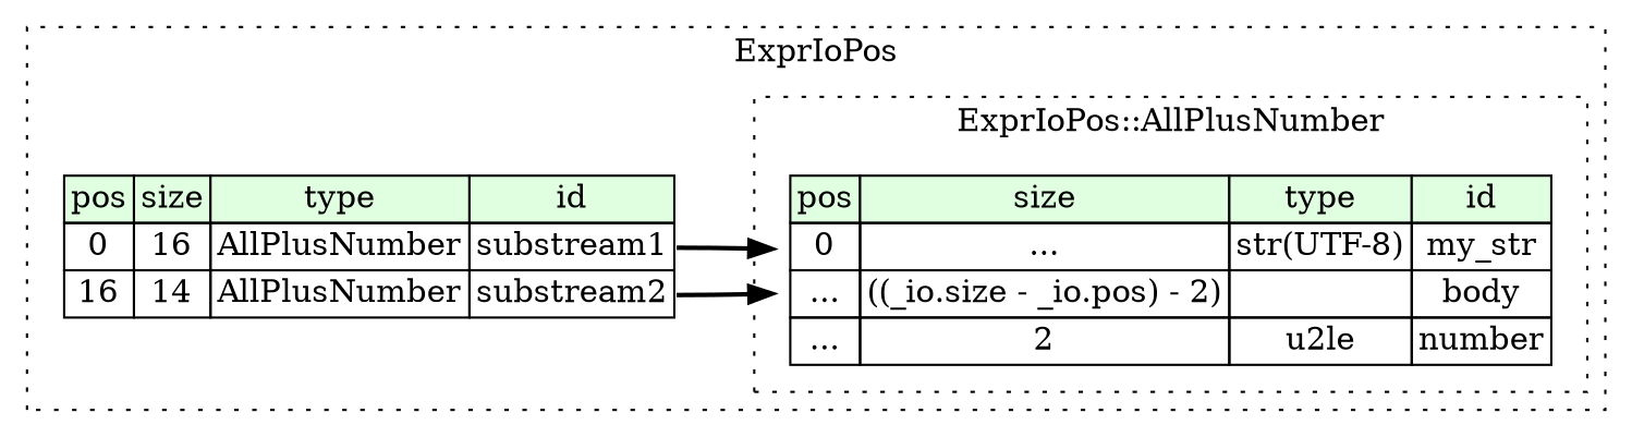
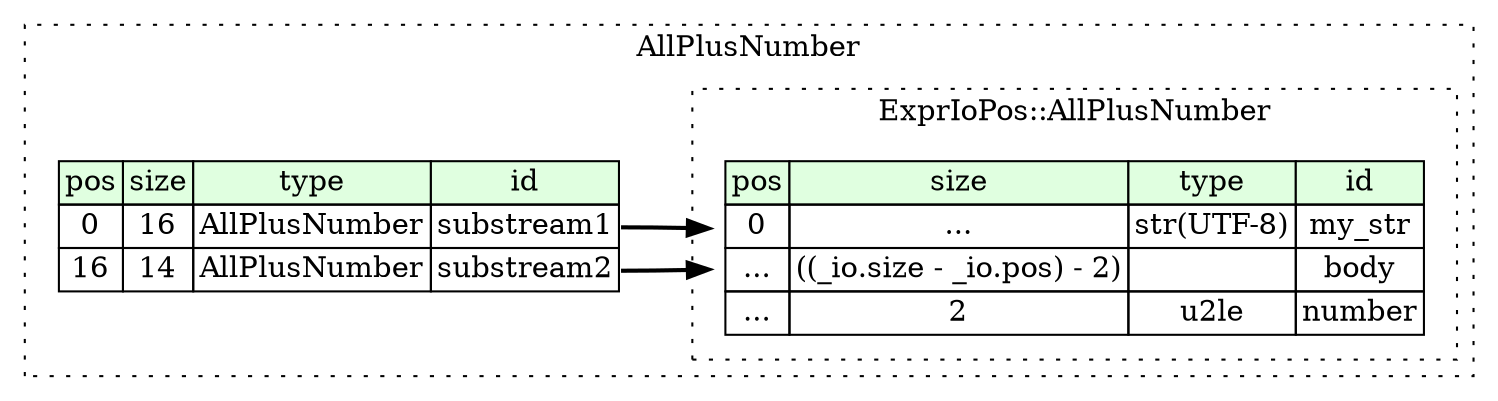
  digraph {
    rankdir=LR
    node [shape=plaintext]
    edge [style=bold]
    n1 [label=<<TABLE BORDER="0" CELLBORDER="1" CELLSPACING="0"> 				<TR><TD BGCOLOR="#E0FFE0">pos</TD><TD BGCOLOR="#E0FFE0">size</TD><TD BGCOLOR="#E0FFE0">type</TD><TD BGCOLOR="#E0FFE0">id</TD></TR> 				<TR><TD PORT="my_str_pos">0</TD><TD PORT="my_str_size">...</TD><TD>str(UTF-8)</TD><TD PORT="my_str_type">my_str</TD></TR> 				<TR><TD PORT="body_pos">...</TD><TD PORT="body_size">((_io.size - _io.pos) - 2)</TD><TD></TD><TD PORT="body_type">body</TD></TR> 				<TR><TD PORT="number_pos">...</TD><TD PORT="number_size">2</TD><TD>u2le</TD><TD PORT="number_type">number</TD></TR> 			</TABLE>>]
    n2 [label=<<TABLE BORDER="0" CELLBORDER="1" CELLSPACING="0"> 			<TR><TD BGCOLOR="#E0FFE0">pos</TD><TD BGCOLOR="#E0FFE0">size</TD><TD BGCOLOR="#E0FFE0">type</TD><TD BGCOLOR="#E0FFE0">id</TD></TR> 			<TR><TD PORT="substream1_pos">0</TD><TD PORT="substream1_size">16</TD><TD>AllPlusNumber</TD><TD PORT="substream1_type">substream1</TD></TR> 			<TR><TD PORT="substream2_pos">16</TD><TD PORT="substream2_size">14</TD><TD>AllPlusNumber</TD><TD PORT="substream2_type">substream2</TD></TR> 		</TABLE>>]
    subgraph cluster_1 {
-     label=ExprIoPos
+     label=AllPlusNumber
      style=dotted
      n2
      subgraph cluster_2 {
        label="ExprIoPos::AllPlusNumber"
        style=dotted
        n1
      }
    }
    n2 -> n1 [tailport=substream1_type]
    n2 -> n1 [tailport=substream2_type]
  }
